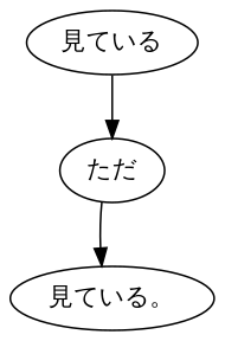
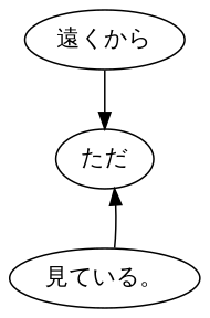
  digraph {
    n1 [label="ただ"]
    n2 [label="見ている。"]
-   n3 [label="見ている"]
-   n1 -> n2
+   n3 [label="遠くから"]
+   n2 -> n1
    n3 -> n1
  }
